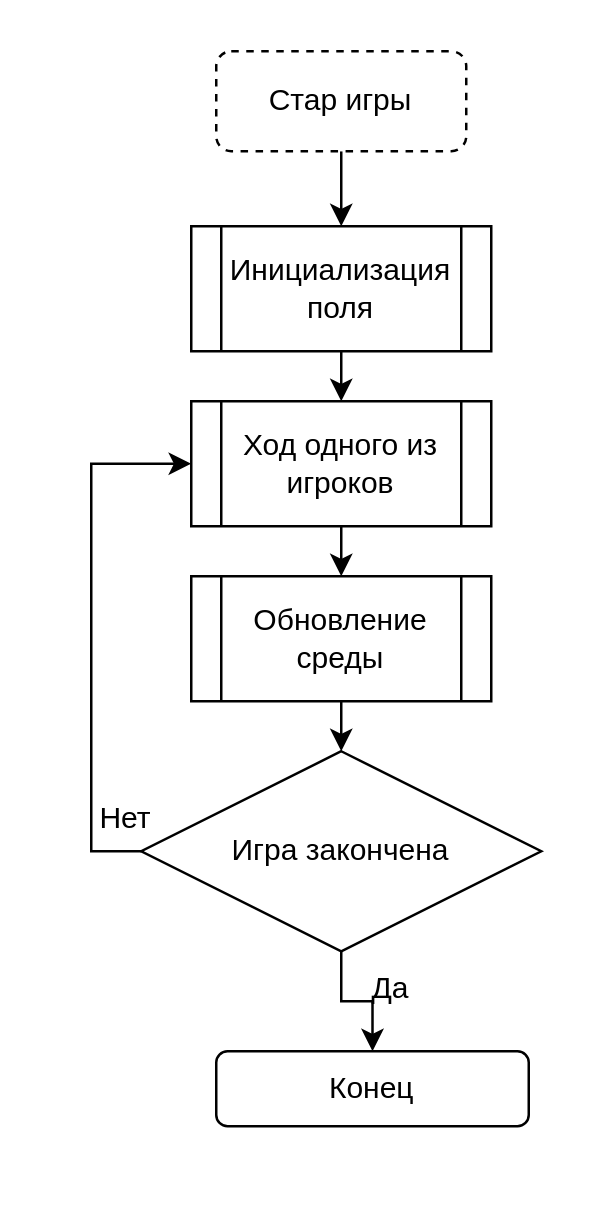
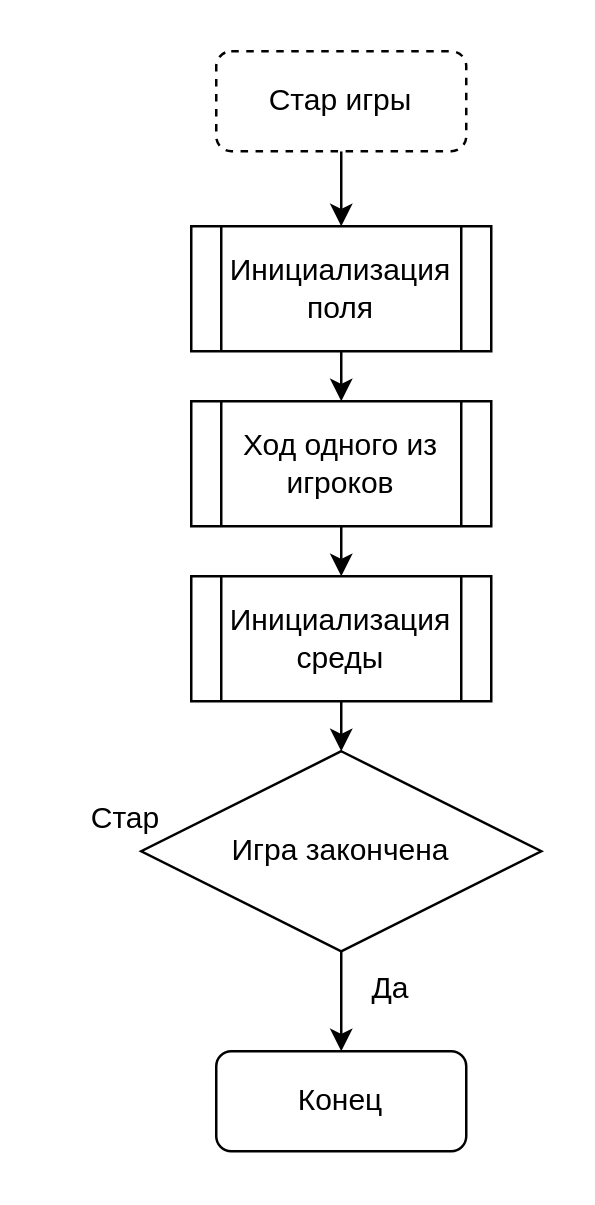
  <mxCell id="0" />
  <mxCell id="1" parent="0" />
  <mxCell id="2" style="edgeStyle=orthogonalEdgeStyle;rounded=0;orthogonalLoop=1;jettySize=auto;html=1;exitX=0.5;exitY=1;exitDx=0;exitDy=0;entryX=0.5;entryY=0;entryDx=0;entryDy=0;" edge="1" parent="1" source="3" target="5"><mxGeometry relative="1" as="geometry" /></mxCell>
  <mxCell id="3" value="Стар игры" style="rounded=1;whiteSpace=wrap;html=1;dashed=1;" vertex="1" parent="1"><mxGeometry x="86" y="20" width="100" height="40" as="geometry" /></mxCell>
  <mxCell id="4" style="edgeStyle=orthogonalEdgeStyle;rounded=0;orthogonalLoop=1;jettySize=auto;html=1;exitX=0.5;exitY=1;exitDx=0;exitDy=0;entryX=0.5;entryY=0;entryDx=0;entryDy=0;" edge="1" parent="1" source="5" target="7"><mxGeometry relative="1" as="geometry" /></mxCell>
  <mxCell id="5" value="Инициализация поля" style="shape=process;whiteSpace=wrap;html=1;backgroundOutline=1;" vertex="1" parent="1"><mxGeometry x="76" y="90" width="120" height="50" as="geometry" /></mxCell>
  <mxCell id="6" style="edgeStyle=orthogonalEdgeStyle;rounded=0;orthogonalLoop=1;jettySize=auto;html=1;exitX=0.5;exitY=1;exitDx=0;exitDy=0;entryX=0.5;entryY=0;entryDx=0;entryDy=0;" edge="1" parent="1" source="7" target="9"><mxGeometry relative="1" as="geometry" /></mxCell>
  <mxCell id="7" value="Ход одного из игроков" style="shape=process;whiteSpace=wrap;html=1;backgroundOutline=1;" vertex="1" parent="1"><mxGeometry x="76" y="160" width="120" height="50" as="geometry" /></mxCell>
  <mxCell id="8" style="edgeStyle=orthogonalEdgeStyle;rounded=0;orthogonalLoop=1;jettySize=auto;html=1;exitX=0.5;exitY=1;exitDx=0;exitDy=0;entryX=0.5;entryY=0;entryDx=0;entryDy=0;" edge="1" parent="1" source="9" target="12"><mxGeometry relative="1" as="geometry" /></mxCell>
- <mxCell id="9" value="Обновление среды" style="shape=process;whiteSpace=wrap;html=1;backgroundOutline=1;" vertex="1" parent="1"><mxGeometry x="76" y="230" width="120" height="50" as="geometry" /></mxCell>
- <mxCell id="10" style="edgeStyle=orthogonalEdgeStyle;rounded=0;orthogonalLoop=1;jettySize=auto;html=1;exitX=0;exitY=0.5;exitDx=0;exitDy=0;entryX=0;entryY=0.5;entryDx=0;entryDy=0;" edge="1" parent="1" source="12" target="7"><mxGeometry relative="1" as="geometry" /></mxCell>
+ <mxCell id="9" value="Инициализация среды" style="shape=process;whiteSpace=wrap;html=1;backgroundOutline=1;" vertex="1" parent="1"><mxGeometry x="76" y="230" width="120" height="50" as="geometry" /></mxCell>
  <mxCell id="11" style="edgeStyle=orthogonalEdgeStyle;rounded=0;orthogonalLoop=1;jettySize=auto;html=1;exitX=0.5;exitY=1;exitDx=0;exitDy=0;entryX=0.5;entryY=0;entryDx=0;entryDy=0;" edge="1" parent="1" source="12" target="14"><mxGeometry relative="1" as="geometry" /></mxCell>
  <mxCell id="12" value="Игра закончена " style="rhombus;whiteSpace=wrap;html=1;" vertex="1" parent="1"><mxGeometry x="56" y="300" width="160" height="80" as="geometry" /></mxCell>
- <mxCell id="13" value="Нет" style="text;html=1;strokeColor=none;fillColor=none;align=center;verticalAlign=middle;whiteSpace=wrap;rounded=0;" vertex="1" parent="1"><mxGeometry x="20" y="312" width="60" height="30" as="geometry" /></mxCell>
- <mxCell id="14" value="Конец" style="rounded=1;whiteSpace=wrap;html=1;" vertex="1" parent="1"><mxGeometry x="86" y="420" width="125" height="30" as="geometry" /></mxCell>
+ <mxCell id="13" value="Стар" style="text;html=1;strokeColor=none;fillColor=none;align=center;verticalAlign=middle;whiteSpace=wrap;rounded=0;" vertex="1" parent="1"><mxGeometry x="20" y="312" width="60" height="30" as="geometry" /></mxCell>
+ <mxCell id="14" value="Конец" style="rounded=1;whiteSpace=wrap;html=1;" vertex="1" parent="1"><mxGeometry x="86" y="420" width="100" height="40" as="geometry" /></mxCell>
  <mxCell id="15" value="Да" style="text;html=1;strokeColor=none;fillColor=none;align=center;verticalAlign=middle;whiteSpace=wrap;rounded=0;" vertex="1" parent="1"><mxGeometry x="126" y="380" width="60" height="30" as="geometry" /></mxCell>
